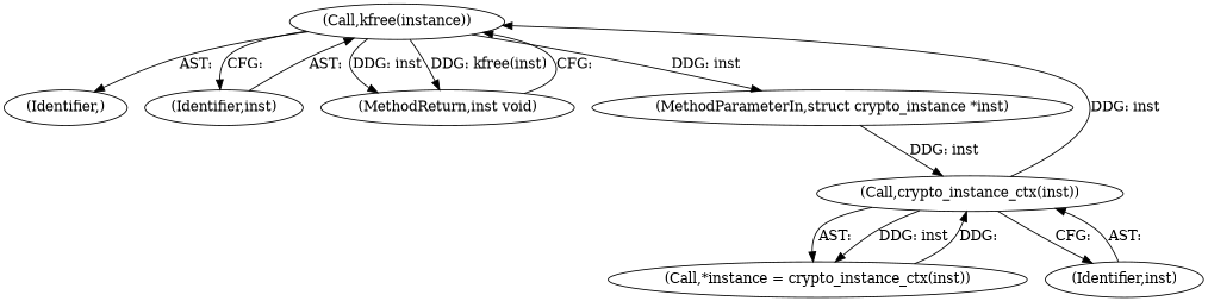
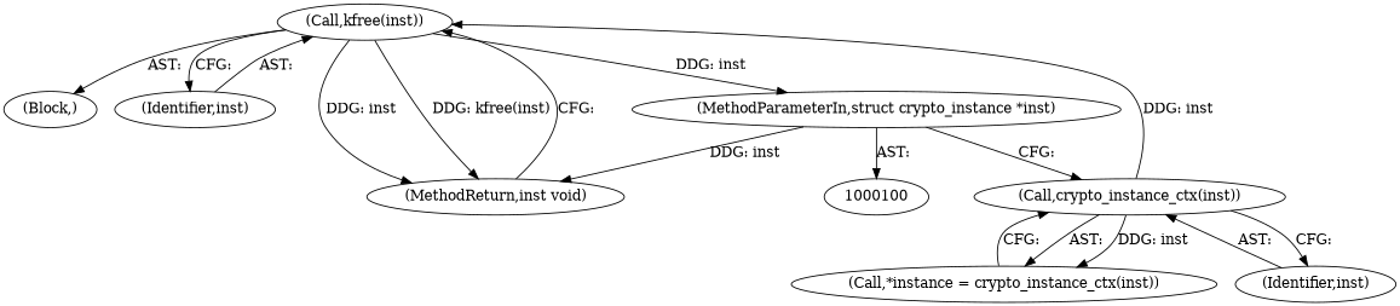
  digraph {
-   n1 [label="(Call,kfree(instance))"]
-   n2 [label="(Identifier,)"]
+   n1 [label="(Call,kfree(inst))"]
+   n2 [label="(Block,)"]
    n3 [label="(Identifier,inst)"]
    n4 [label="(MethodReturn,inst void)"]
    n5 [label="(MethodParameterIn,struct crypto_instance *inst)"]
    n6 [label="(Call,crypto_instance_ctx(inst))"]
    n7 [label="(Call,*instance = crypto_instance_ctx(inst))"]
    n8 [label="(Identifier,inst)"]
+   1000100
    n1 -> n2 [label="AST: "]
    n1 -> n3 [label="CFG: "]
    n1 -> n4 [label="DDG: inst"]
    n1 -> n4 [label="DDG: kfree(inst)"]
    n1 -> n5 [label="DDG: inst"]
    n3 -> n1 [label="AST: "]
    n4 -> n1 [label="CFG: "]
-   n5 -> n6 [label="DDG: inst"]
+   n5 -> n4 [label="DDG: inst"]
+   n5 -> n6 [label="CFG: "]
+   n5 -> 1000100 [label="AST: "]
    n6 -> n1 [label="DDG: inst"]
    n6 -> n7 [label="AST: "]
    n6 -> n7 [label="DDG: inst"]
    n6 -> n8 [label="CFG: "]
-   n7 -> n6 [label="DDG: "]
+   n7 -> n6 [label="CFG: "]
    n8 -> n6 [label="AST: "]
  }
